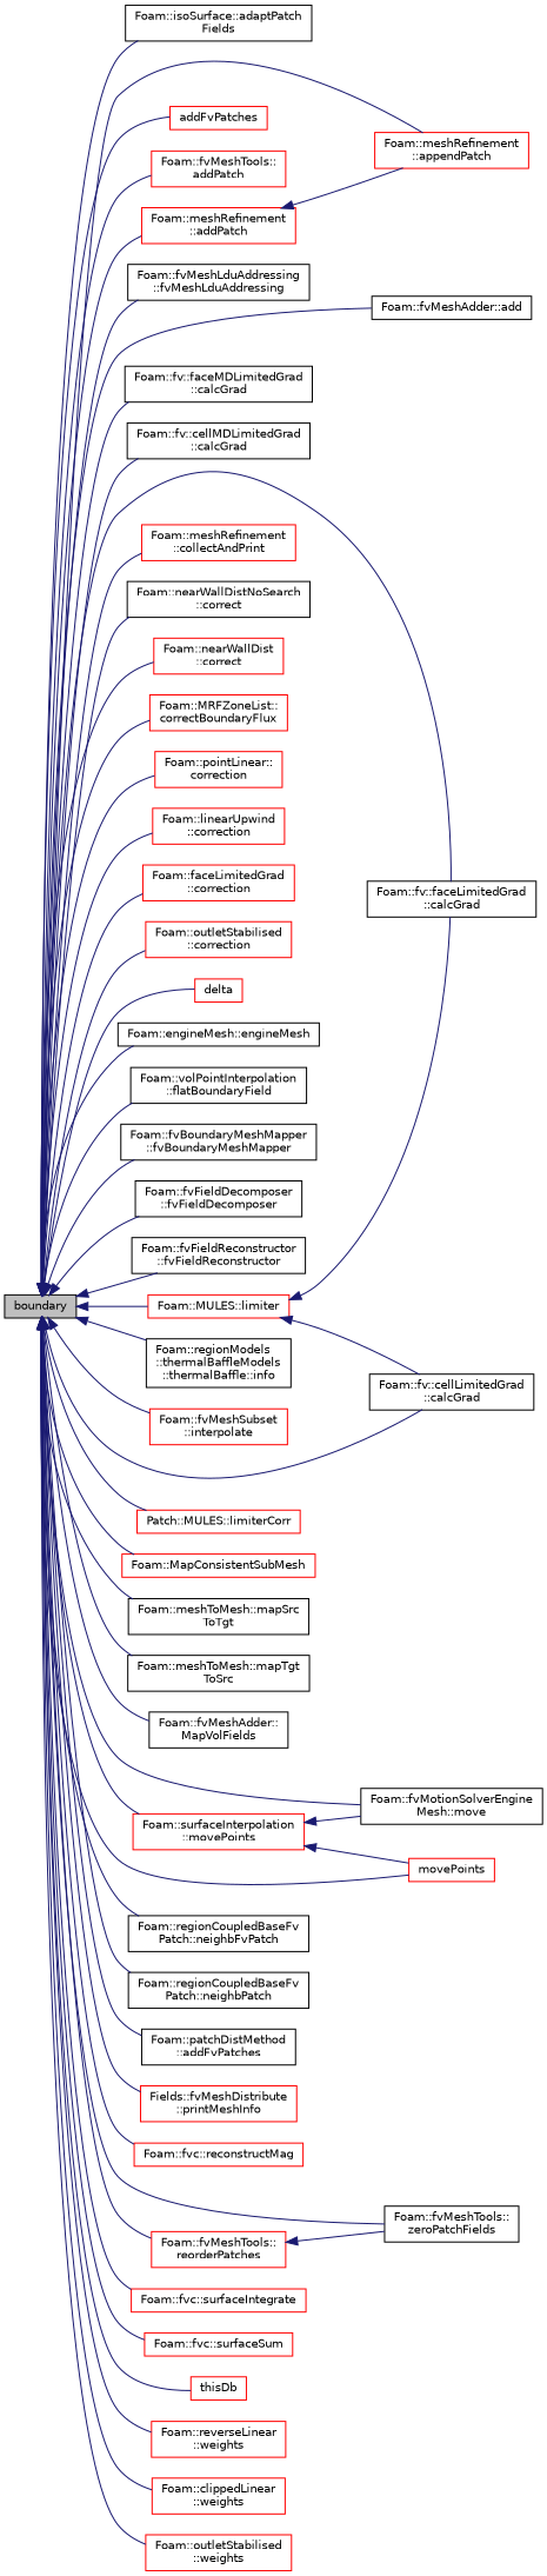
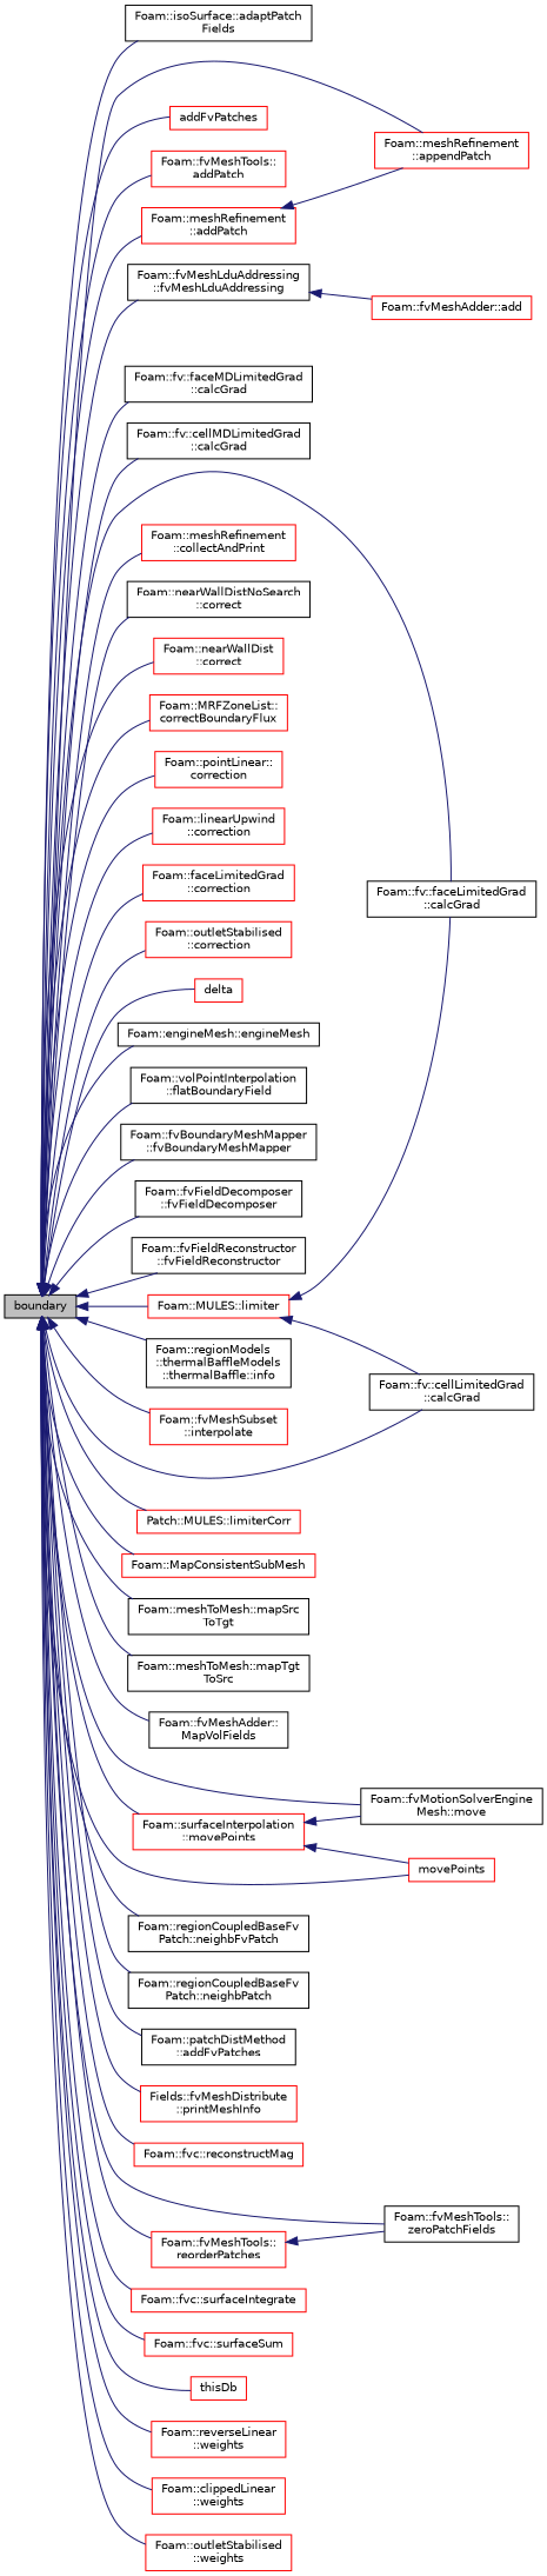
  digraph {
    rankdir=LR
    node [color=red fontname=Helvetica fontsize=10 shape=record]
    edge [color=midnightblue dir=back fontname=Helvetica fontsize=10 labelfontname=Helvetica labelfontsize=10 style=solid]
    n1 [color=black fillcolor=grey75 fontcolor=black height=0.2 label=boundary style=filled width=0.4]
    n2 [color=black height=0.2 label="Foam::isoSurface::adaptPatch\lFields" width=0.4]
-   n3 [color=black height=0.2 label="Foam::fvMeshAdder::add" width=0.4]
+   n3 [height=0.2 label="Foam::fvMeshAdder::add" width=0.4]
    n4 [height=0.2 label=addFvPatches width=0.4]
    n5 [height=0.2 label="Foam::fvMeshTools::\laddPatch" width=0.4]
    n6 [height=0.2 label="Foam::meshRefinement\l::addPatch" width=0.4]
    n7 [height=0.2 label="Foam::meshRefinement\l::appendPatch" width=0.4]
    n8 [color=black height=0.2 label="Foam::fv::faceLimitedGrad\l::calcGrad" width=0.4]
    n9 [color=black height=0.2 label="Foam::fv::faceMDLimitedGrad\l::calcGrad" width=0.4]
    n10 [color=black height=0.2 label="Foam::fv::cellMDLimitedGrad\l::calcGrad" width=0.4]
    n11 [color=black height=0.2 label="Foam::fv::cellLimitedGrad\l::calcGrad" width=0.4]
    n12 [height=0.2 label="Foam::meshRefinement\l::collectAndPrint" width=0.4]
    n13 [color=black height=0.2 label="Foam::nearWallDistNoSearch\l::correct" width=0.4]
    n14 [height=0.2 label="Foam::nearWallDist\l::correct" width=0.4]
    n15 [height=0.2 label="Foam::MRFZoneList::\lcorrectBoundaryFlux" width=0.4]
    n16 [height=0.2 label="Foam::pointLinear::\lcorrection" width=0.4]
    n17 [height=0.2 label="Foam::linearUpwind\l::correction" width=0.4]
    n18 [height=0.2 label="Foam::faceLimitedGrad\l::correction" width=0.4]
    n19 [height=0.2 label="Foam::outletStabilised\l::correction" width=0.4]
    n20 [height=0.2 label=delta width=0.4]
    n21 [color=black height=0.2 label="Foam::engineMesh::engineMesh" width=0.4]
    n22 [color=black height=0.2 label="Foam::volPointInterpolation\l::flatBoundaryField" width=0.4]
    n23 [color=black height=0.2 label="Foam::fvBoundaryMeshMapper\l::fvBoundaryMeshMapper" width=0.4]
    n24 [color=black height=0.2 label="Foam::fvFieldDecomposer\l::fvFieldDecomposer" width=0.4]
    n25 [color=black height=0.2 label="Foam::fvFieldReconstructor\l::fvFieldReconstructor" width=0.4]
    n26 [color=black height=0.2 label="Foam::fvMeshLduAddressing\l::fvMeshLduAddressing" width=0.4]
    n27 [color=black height=0.2 label="Foam::regionModels\l::thermalBaffleModels\l::thermalBaffle::info" width=0.4]
    n28 [height=0.2 label="Foam::fvMeshSubset\l::interpolate" width=0.4]
    n29 [height=0.2 label="Foam::MULES::limiter" width=0.4]
    n30 [height=0.2 label="Patch::MULES::limiterCorr" width=0.4]
    n31 [height=0.2 label="Foam::MapConsistentSubMesh" width=0.4]
    n32 [color=black height=0.2 label="Foam::meshToMesh::mapSrc\lToTgt" width=0.4]
    n33 [color=black height=0.2 label="Foam::meshToMesh::mapTgt\lToSrc" width=0.4]
    n34 [color=black height=0.2 label="Foam::fvMeshAdder::\lMapVolFields" width=0.4]
    n35 [color=black height=0.2 label="Foam::fvMotionSolverEngine\lMesh::move" width=0.4]
    n36 [height=0.2 label="Foam::surfaceInterpolation\l::movePoints" width=0.4]
    n37 [height=0.2 label=movePoints width=0.4]
    n38 [color=black height=0.2 label="Foam::regionCoupledBaseFv\lPatch::neighbFvPatch" width=0.4]
    n39 [color=black height=0.2 label="Foam::regionCoupledBaseFv\lPatch::neighbPatch" width=0.4]
    n40 [color=black height=0.2 label="Foam::patchDistMethod\l::addFvPatches" width=0.4]
    n41 [height=0.2 label="Fields::fvMeshDistribute\l::printMeshInfo" width=0.4]
    n42 [height=0.2 label="Foam::fvc::reconstructMag" width=0.4]
    n43 [height=0.2 label="Foam::fvMeshTools::\lreorderPatches" width=0.4]
    n44 [color=black height=0.2 label="Foam::fvMeshTools::\lzeroPatchFields" width=0.4]
    n45 [height=0.2 label="Foam::fvc::surfaceIntegrate" width=0.4]
    n46 [height=0.2 label="Foam::fvc::surfaceSum" width=0.4]
    n47 [height=0.2 label=thisDb width=0.4]
    n48 [height=0.2 label="Foam::reverseLinear\l::weights" width=0.4]
    n49 [height=0.2 label="Foam::clippedLinear\l::weights" width=0.4]
    n50 [height=0.2 label="Foam::outletStabilised\l::weights" width=0.4]
    n1 -> n2
-   n1 -> n3
+   n26 -> n3
    n1 -> n4
    n1 -> n5
    n1 -> n6
    n1 -> n7
    n1 -> n8
    n1 -> n9
    n1 -> n10
    n1 -> n11
    n1 -> n12
    n1 -> n13
    n1 -> n14
    n1 -> n15
    n1 -> n16
    n1 -> n17
    n1 -> n18
    n1 -> n19
    n1 -> n20
    n1 -> n21
    n1 -> n22
    n1 -> n23
    n1 -> n24
    n1 -> n25
    n1 -> n26
    n1 -> n27
    n1 -> n28
    n1 -> n29
    n1 -> n30
    n1 -> n31
    n1 -> n32
    n1 -> n33
    n1 -> n34
    n1 -> n35
    n1 -> n36
    n1 -> n37
    n1 -> n38
    n1 -> n39
    n1 -> n40
    n1 -> n41
    n1 -> n42
    n1 -> n43
    n1 -> n44
    n1 -> n45
    n1 -> n46
    n1 -> n47
    n1 -> n48
    n1 -> n49
    n1 -> n50
    n6 -> n7
    n29 -> n8
    n29 -> n11
    n36 -> n35
    n36 -> n37
    n43 -> n44
  }
